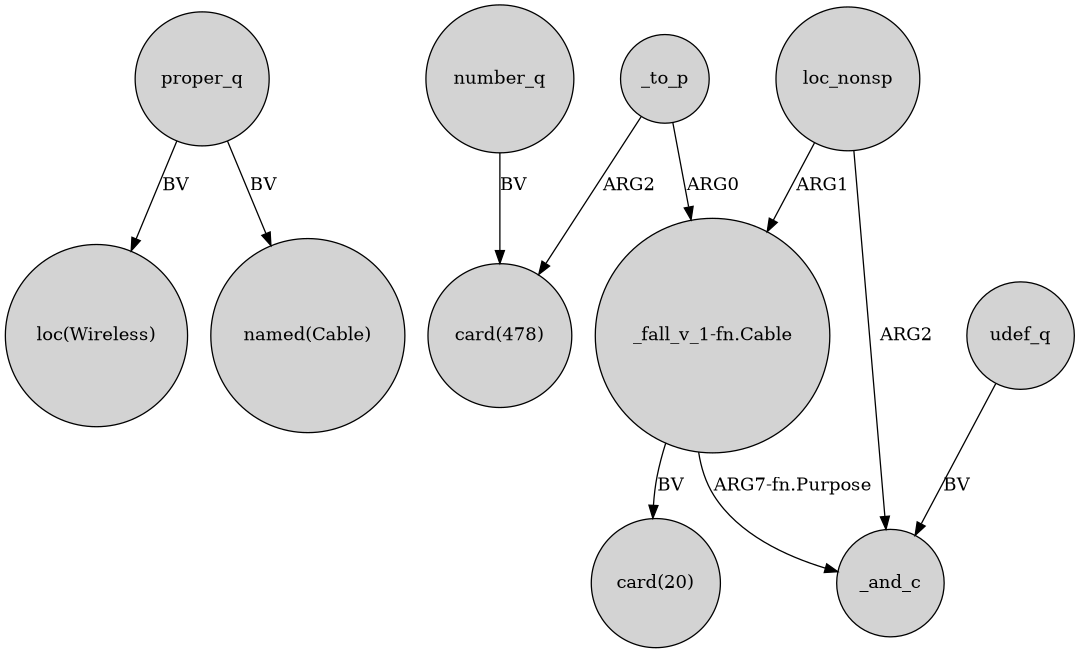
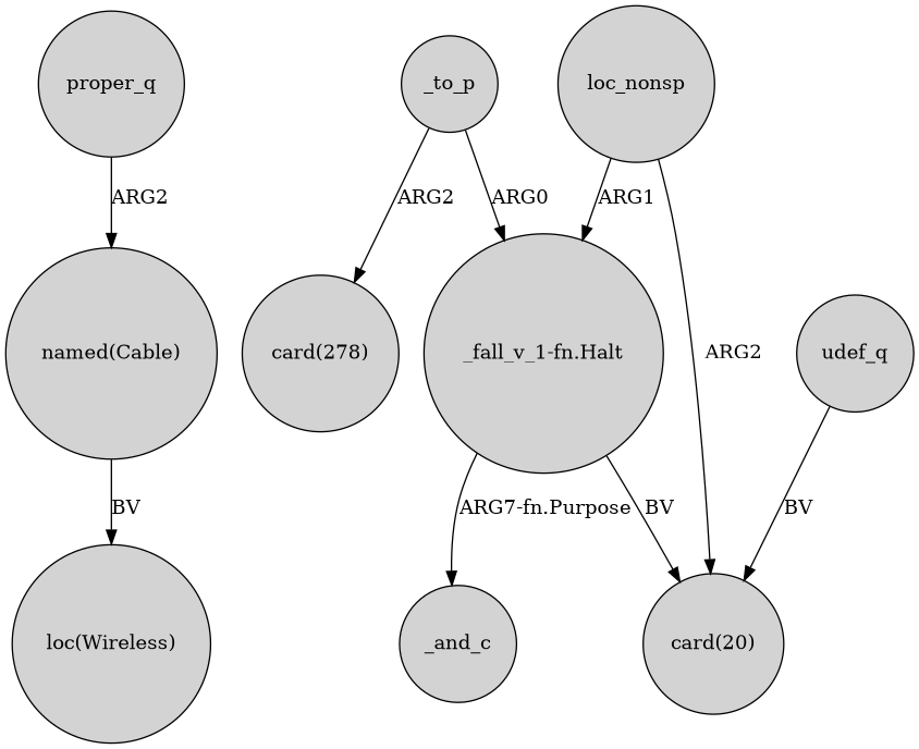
  digraph {
    node [shape=circle style=filled]
    n1 [label="loc(Wireless)"]
    proper_q
    "named(Cable)"
-   number_q
-   "card(478)"
+   "card(478)" [label="card(278)"]
    loc_nonsp
    "card(20)"
-   "_fall_v_1-fn.Halt" [label="_fall_v_1-fn.Cable"]
+   "_fall_v_1-fn.Halt"
    _and_c
    udef_q
    _to_p
-   proper_q -> n1 [label=BV]
-   proper_q -> "named(Cable)" [label=BV]
-   number_q -> "card(478)" [label=BV]
-   loc_nonsp -> _and_c [label=ARG2]
+   "named(Cable)" -> n1 [label=BV]
+   proper_q -> "named(Cable)" [label=ARG2]
+   loc_nonsp -> "card(20)" [label=ARG2]
    loc_nonsp -> "_fall_v_1-fn.Halt" [label=ARG1]
    "_fall_v_1-fn.Halt" -> "card(20)" [label=BV]
    "_fall_v_1-fn.Halt" -> _and_c [label="ARG7-fn.Purpose"]
-   udef_q -> _and_c [label=BV]
+   udef_q -> "card(20)" [label=BV]
    _to_p -> "card(478)" [label=ARG2]
    _to_p -> "_fall_v_1-fn.Halt" [label=ARG0]
  }
